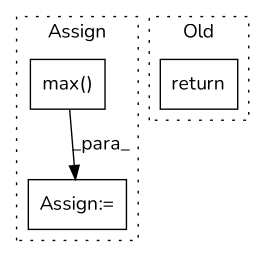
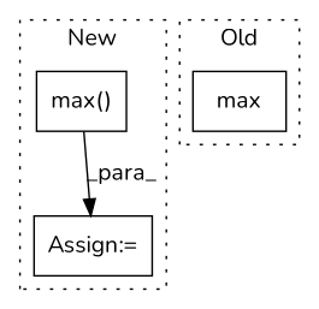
  digraph {
    fontname=Nunito
    node [shape=box fontname=Nunito]
    n1 [a=75 l="11,15" label="max()" s="566,580"]
    n2 [a=68 l=3 label="Assign:=" s=563]
-   n3 [a=93 l=7 label=return s=1491]
+   n3 [a=93 l=7 label=max s=1491]
    subgraph cluster_1 {
-     label=Assign
+     label=New
      style=dotted
      n1
      n2
    }
    subgraph cluster_2 {
      label=Old
      style=dotted
      n3
    }
    n1 -> n2 [label=_para_ fontname=Nunito]
  }
